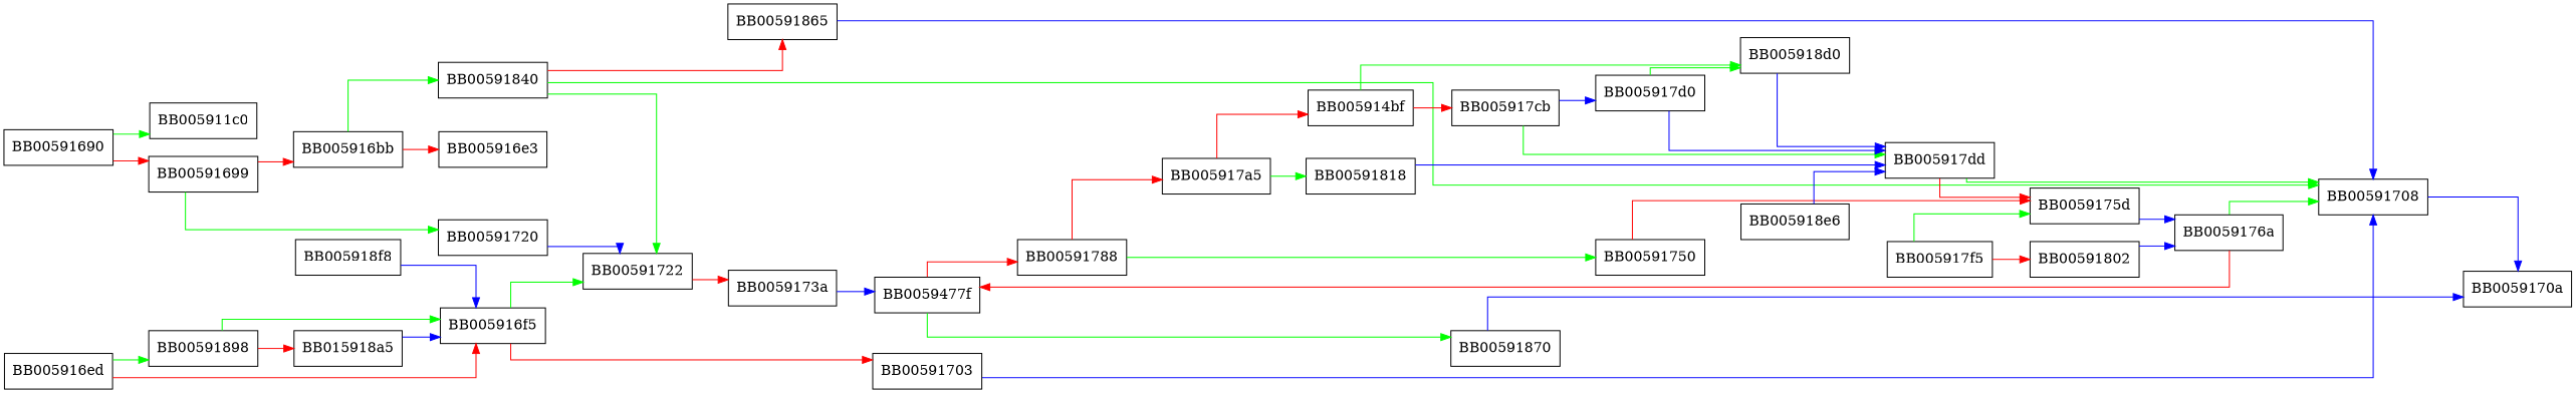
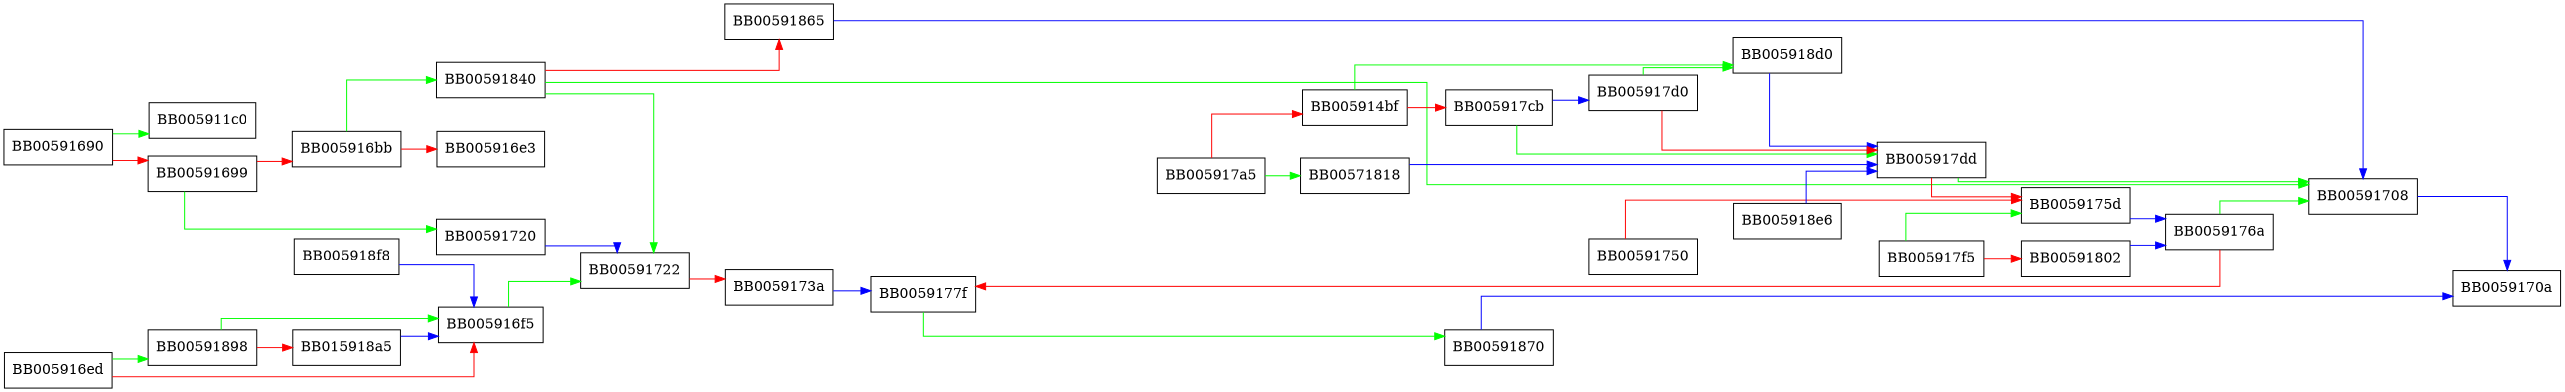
  digraph {
    rankdir=LR
    splines=ortho
    node [shape=box]
    edge [color=green]
    n1 [label=BB005911c0]
    BB00591690
    BB00591699
    BB00591720
    BB005916bb
    BB00591722
    BB00591840
    BB005916e3
    BB0059173a
    BB00591865
    BB00591708
    BB005918f8
    BB005916f5
    BB005916ed
    BB00591898
-   BB00591703
    n17 [label=BB015918a5]
    BB0059170a
-   BB0059177f [label=BB0059477f]
+   BB0059177f
    BB00591870
-   BB00591788
    BB00591750
    BB005917a5
    BB0059175d
    BB00591802
    BB0059176a
-   BB00591818
+   BB00591818 [label=BB00571818]
    n28 [label=BB005914bf]
    BB005917dd
    BB005918d0
    BB005917cb
    BB005917d0
    BB005917f5
    BB005918e6
    BB00591690 -> n1
    BB00591690 -> BB00591699 [color=red]
    BB00591699 -> BB00591720
    BB00591699 -> BB005916bb [color=red]
    BB00591720 -> BB00591722 [color=blue]
    BB005916bb -> BB00591840
    BB005916bb -> BB005916e3 [color=red]
    BB00591722 -> BB0059173a [color=red]
    BB00591840 -> BB00591722
    BB00591840 -> BB00591865 [color=red]
    BB00591840 -> BB00591708
    BB0059173a -> BB0059177f [color=blue]
    BB00591865 -> BB00591708 [color=blue]
    BB00591708 -> BB0059170a [color=blue]
    BB005918f8 -> BB005916f5 [color=blue]
    BB005916f5 -> BB00591722
-   BB005916f5 -> BB00591703 [color=red]
    BB005916ed -> BB005916f5 [color=red]
    BB005916ed -> BB00591898
    BB00591898 -> BB005916f5
    BB00591898 -> n17 [color=red]
-   BB00591703 -> BB00591708 [color=blue]
    n17 -> BB005916f5 [color=blue]
    BB0059177f -> BB00591870
-   BB0059177f -> BB00591788 [color=red]
    BB00591870 -> BB0059170a [color=blue]
-   BB00591788 -> BB00591750
-   BB00591788 -> BB005917a5 [color=red]
    BB00591750 -> BB0059175d [color=red]
    BB005917a5 -> BB00591818
    BB005917a5 -> n28 [color=red]
    BB0059175d -> BB0059176a [color=blue]
    BB00591802 -> BB0059176a [color=blue]
    BB0059176a -> BB00591708
    BB0059176a -> BB0059177f [color=red]
    BB00591818 -> BB005917dd [color=blue]
    n28 -> BB005918d0
    n28 -> BB005917cb [color=red]
    BB005917dd -> BB00591708
    BB005917dd -> BB0059175d [color=red]
    BB005918d0 -> BB005917dd [color=blue]
    BB005917cb -> BB005917dd
    BB005917cb -> BB005917d0 [color=blue]
-   BB005917d0 -> BB005917dd [color=blue]
+   BB005917d0 -> BB005917dd [color=red]
    BB005917d0 -> BB005918d0
    BB005917f5 -> BB0059175d
    BB005917f5 -> BB00591802 [color=red]
    BB005918e6 -> BB005917dd [color=blue]
  }
